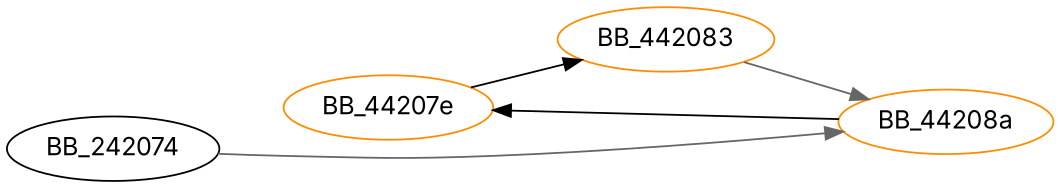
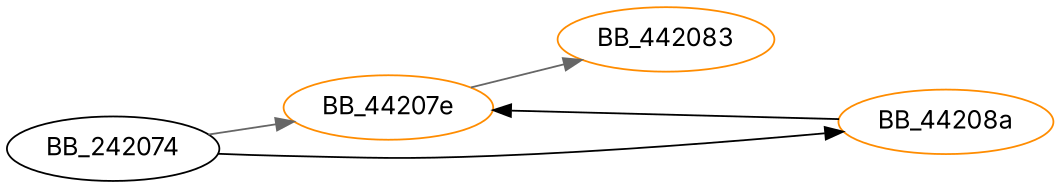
  digraph {
    fontname=Inter
    rankdir=LR
    node [color=darkorange fontname=Inter]
    edge [color=gray40 fontname=Inter]
    n1 [color=black label=BB_242074]
    BB_44207e
    BB_44208a
    BB_442083
-   n1 -> BB_44208a
-   BB_44207e -> BB_442083 [color=black]
+   n1 -> BB_44207e
+   n1 -> BB_44208a [color=black]
+   BB_44207e -> BB_442083
    BB_44208a -> BB_44207e [color=black]
-   BB_442083 -> BB_44208a
  }
